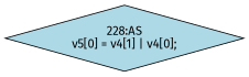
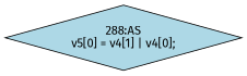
  strict digraph {
    fontname="Fira Sans"
-   n1 [ast="<pyverilog.vparser.ast.Assign object at 0x7f407842bd10>" def_var="['v5']" fillcolor=lightblue label="228:AS\nv5[0] = v4[1] | v4[0];" statements="[]" style=filled typ=Assign use_var="['v4', 'v4']" shape=diamond fontname="Fira Sans"]
+   n1 [ast="<pyverilog.vparser.ast.Assign object at 0x7f407842bd10>" def_var="['v5']" fillcolor=lightblue label="288:AS\nv5[0] = v4[1] | v4[0];" statements="[]" style=filled typ=Assign use_var="['v4', 'v4']" shape=diamond fontname="Fira Sans"]
  }
